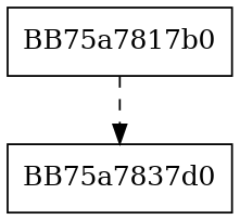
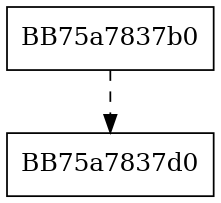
  digraph {
    splines=ortho
    node [shape=box]
-   BB75a7837b0 [label=BB75a7817b0]
+   BB75a7837b0
    BB75a7837d0
    BB75a7837b0 -> BB75a7837d0 [color=black style=dashed]
  }
